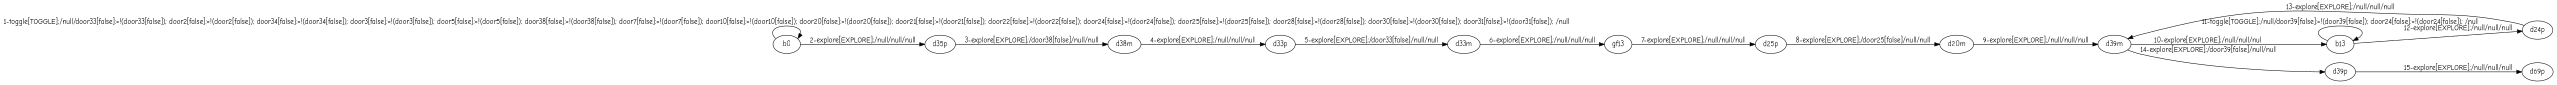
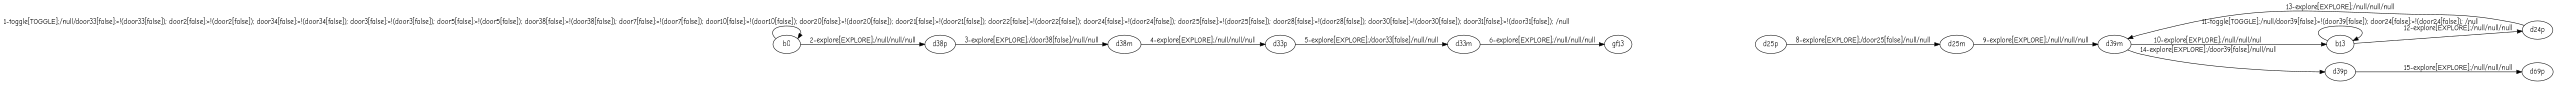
  digraph {
    fontname="Comic Neue"
    rankdir=LR
    node [fontname="Comic Neue"]
    edge [fontname="Comic Neue"]
    b0
-   d38p [label=d35p]
+   d38p
    d38m
    d33p
    d33m
    gf13
    d25p
-   d25m [label=d20m]
+   d25m
    d39m
    b13
    d39p
    d24p
    n13 [label=d69p]
    b0 -> b0 [label="1-toggle[TOGGLE];/null/door33[false]:=!(door33[false]); door2[false]:=!(door2[false]); door34[false]:=!(door34[false]); door3[false]:=!(door3[false]); door5[false]:=!(door5[false]); door38[false]:=!(door38[false]); door7[false]:=!(door7[false]); door10[false]:=!(door10[false]); door20[false]:=!(door20[false]); door21[false]:=!(door21[false]); door22[false]:=!(door22[false]); door24[false]:=!(door24[false]); door25[false]:=!(door25[false]); door28[false]:=!(door28[false]); door30[false]:=!(door30[false]); door31[false]:=!(door31[false]); /null"]
    b0 -> d38p [label="2-explore[EXPLORE];/null/null/null"]
    d38p -> d38m [label="3-explore[EXPLORE];/door38[false]/null/null"]
    d38m -> d33p [label="4-explore[EXPLORE];/null/null/null"]
    d33p -> d33m [label="5-explore[EXPLORE];/door33[false]/null/null"]
    d33m -> gf13 [label="6-explore[EXPLORE];/null/null/null"]
-   gf13 -> d25p [label="7-explore[EXPLORE];/null/null/null"]
    d25p -> d25m [label="8-explore[EXPLORE];/door25[false]/null/null"]
    d25m -> d39m [label="9-explore[EXPLORE];/null/null/null"]
    d39m -> b13 [label="10-explore[EXPLORE];/null/null/null"]
    d39m -> d39p [label="14-explore[EXPLORE];/door39[false]/null/null"]
    b13 -> b13 [label="11-toggle[TOGGLE];/null/door39[false]:=!(door39[false]); door24[false]:=!(door24[false]); /null"]
    b13 -> d24p [label="12-explore[EXPLORE];/null/null/null"]
    d39p -> n13 [label="15-explore[EXPLORE];/null/null/null"]
    d24p -> d39m [label="13-explore[EXPLORE];/null/null/null"]
  }
